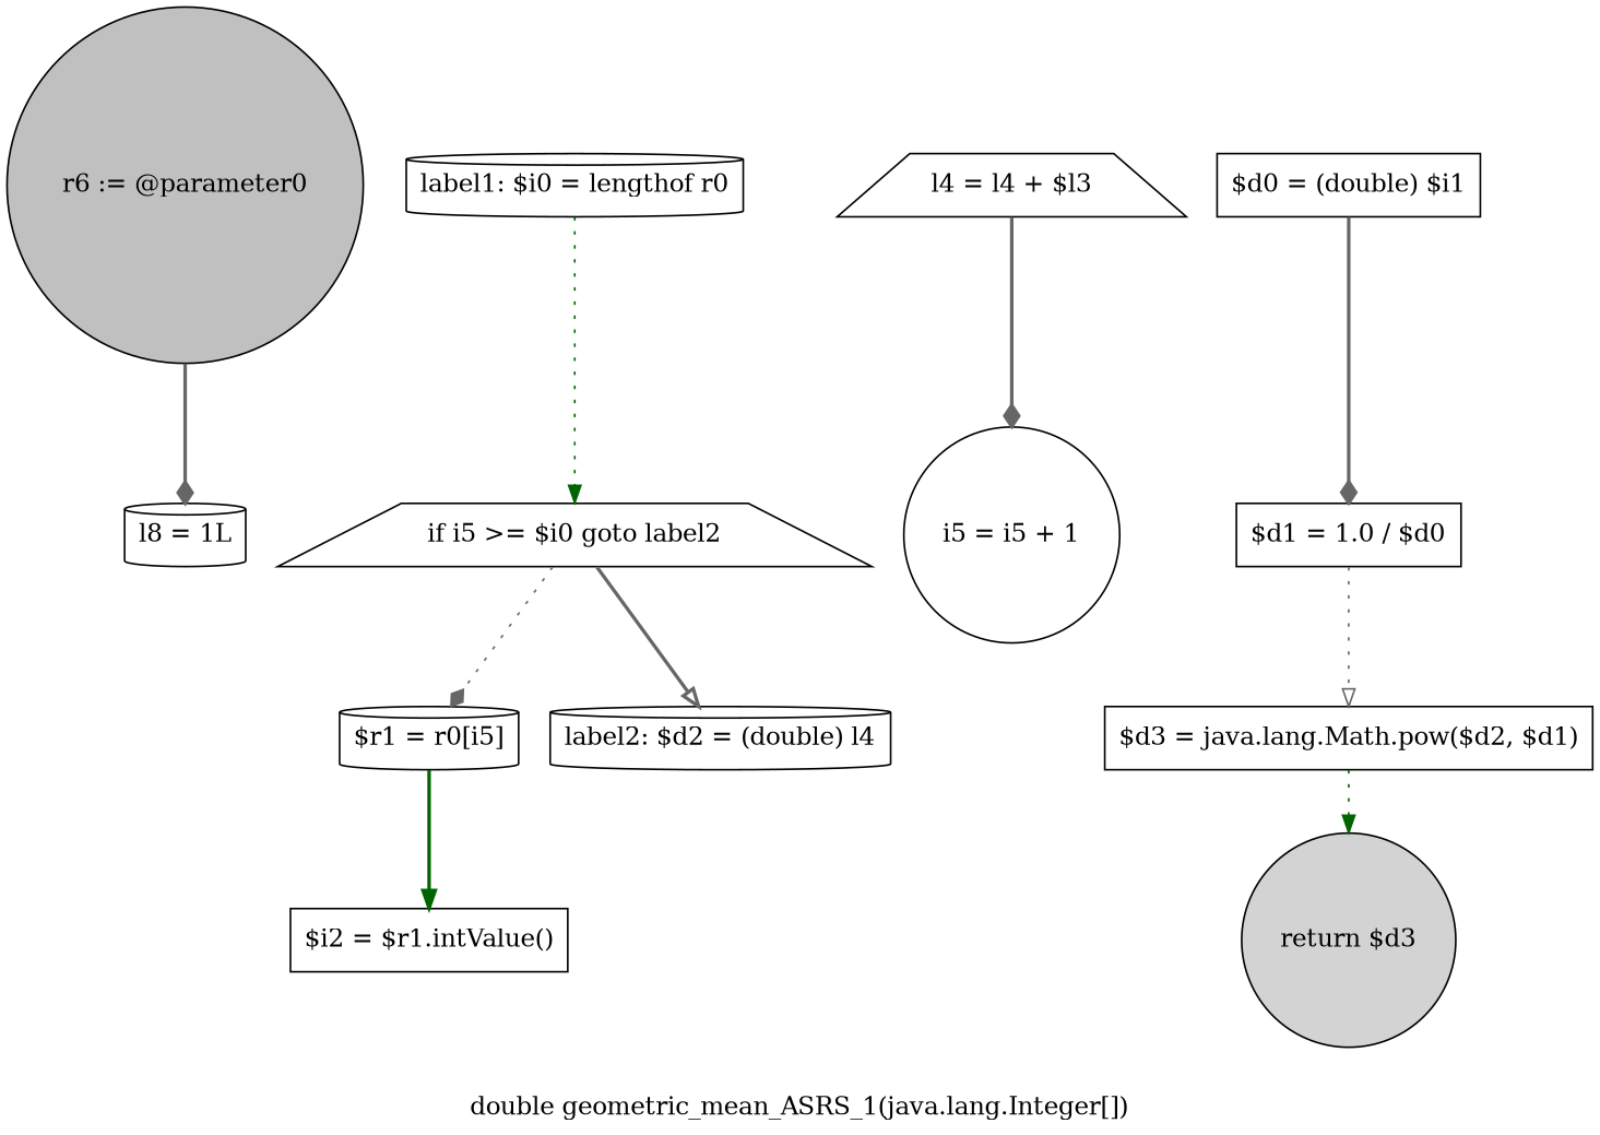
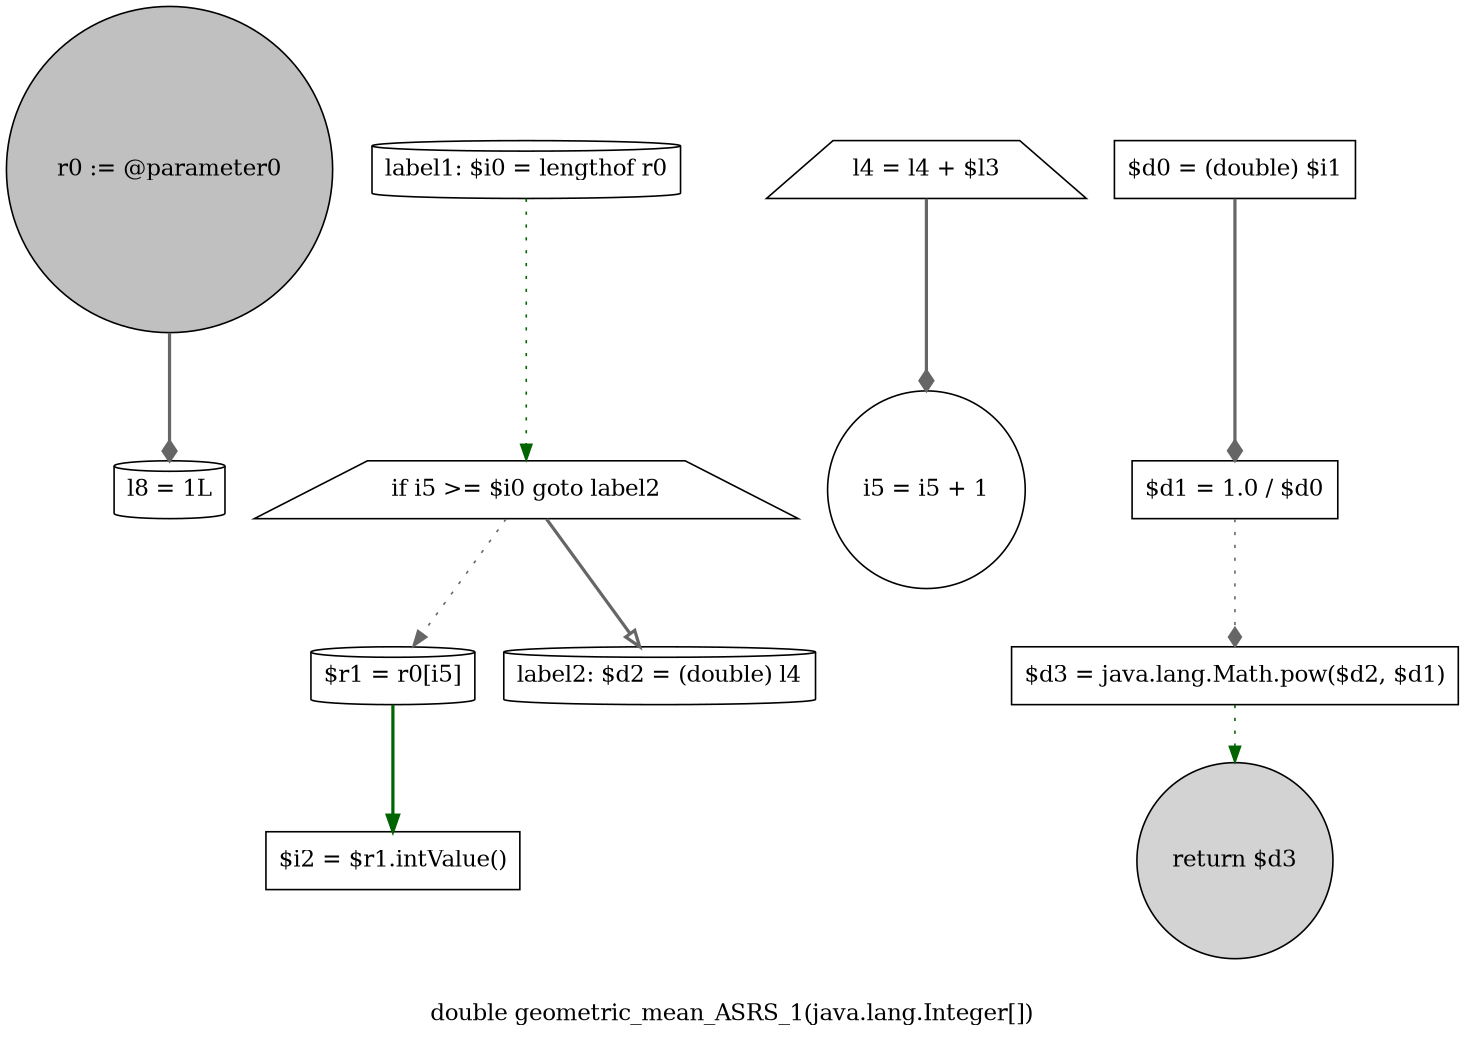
  digraph {
    label="double geometric_mean_ASRS_1(java.lang.Integer[])"
    node [shape=cylinder]
    edge [arrowhead=normal color=gray40 style=bold]
-   n1 [fillcolor=gray label="r6 := @parameter0" shape=circle style=filled]
+   n1 [fillcolor=gray label="r0 := @parameter0" shape=circle style=filled]
    n2 [label="l8 = 1L"]
    n3 [label="label1: $i0 = lengthof r0"]
    n4 [label="if i5 >= $i0 goto label2" shape=trapezium]
    n5 [label="$r1 = r0[i5]"]
    n6 [label="label2: $d2 = (double) l4"]
    n7 [label="$i2 = $r1.intValue()" shape=box]
    n8 [label="l4 = l4 + $l3" shape=trapezium]
    n9 [label="i5 = i5 + 1" shape=circle]
    n10 [label="$d0 = (double) $i1" shape=box]
    n11 [label="$d1 = 1.0 / $d0" shape=box]
    n12 [label="$d3 = java.lang.Math.pow($d2, $d1)" shape=box]
    n13 [fillcolor=lightgray label="return $d3" shape=circle style=filled]
    n1 -> n2 [arrowhead=diamond]
    n3 -> n4 [color=darkgreen style=dotted]
-   n4 -> n5 [arrowhead=diamond style=dotted]
+   n4 -> n5 [style=dotted]
    n4 -> n6 [arrowhead=onormal]
    n5 -> n7 [color=darkgreen]
    n8 -> n9 [arrowhead=diamond]
    n10 -> n11 [arrowhead=diamond]
-   n11 -> n12 [arrowhead=onormal style=dotted]
+   n11 -> n12 [arrowhead=diamond style=dotted]
    n12 -> n13 [color=darkgreen style=dotted]
  }
